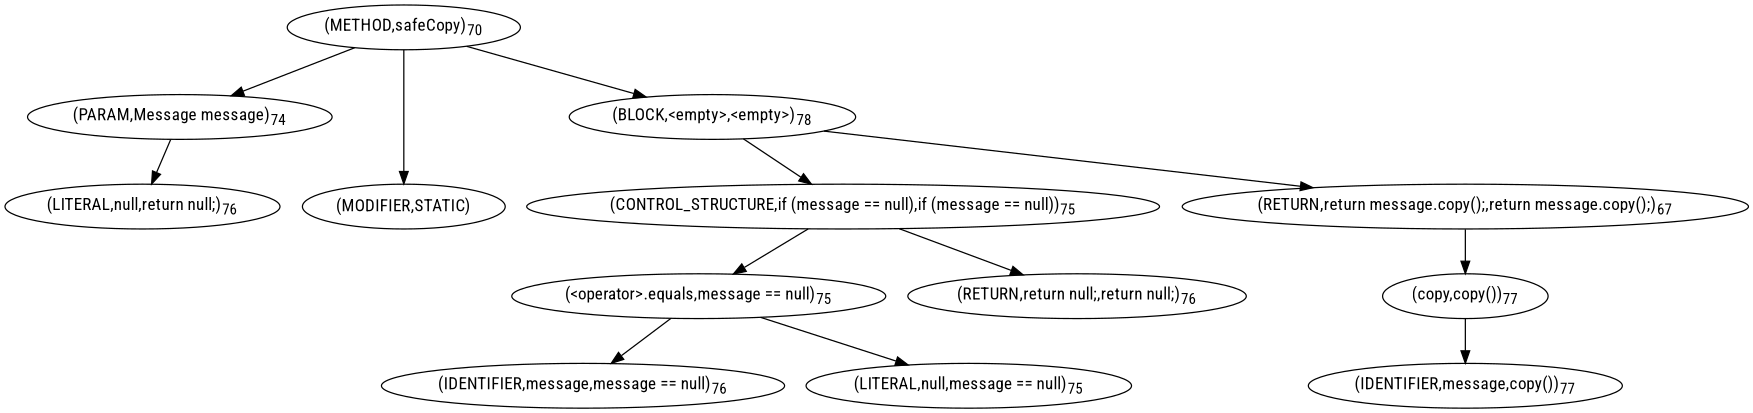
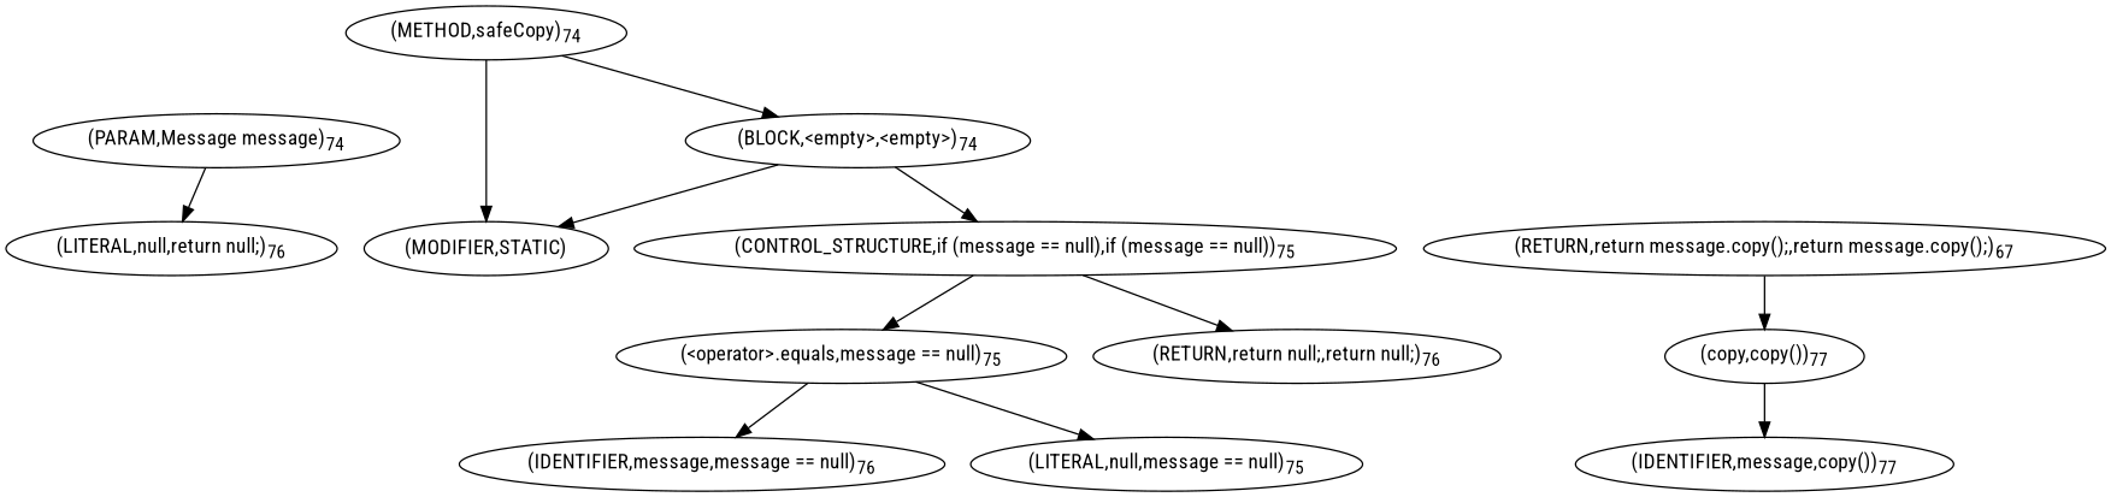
  digraph {
    fontname="Roboto Condensed"
    node [fontname="Roboto Condensed"]
    edge [fontname="Roboto Condensed"]
-   n1 [label=<(METHOD,safeCopy)<SUB>70</SUB>>]
+   n1 [label=<(METHOD,safeCopy)<SUB>74</SUB>>]
    n2 [label=<(PARAM,Message message)<SUB>74</SUB>>]
-   n3 [label=<(BLOCK,&lt;empty&gt;,&lt;empty&gt;)<SUB>78</SUB>>]
+   n3 [label=<(BLOCK,&lt;empty&gt;,&lt;empty&gt;)<SUB>74</SUB>>]
    n4 [label=<(MODIFIER,STATIC)>]
    n5 [label=<(LITERAL,null,return null;)<SUB>76</SUB>>]
    n6 [label=<(CONTROL_STRUCTURE,if (message == null),if (message == null))<SUB>75</SUB>>]
    n7 [label=<(RETURN,return message.copy();,return message.copy();)<SUB>67</SUB>>]
    n8 [label=<(&lt;operator&gt;.equals,message == null)<SUB>75</SUB>>]
    n9 [label=<(RETURN,return null;,return null;)<SUB>76</SUB>>]
    n10 [label=<(copy,copy())<SUB>77</SUB>>]
    n11 [label=<(IDENTIFIER,message,message == null)<SUB>76</SUB>>]
    n12 [label=<(LITERAL,null,message == null)<SUB>75</SUB>>]
    n13 [label=<(IDENTIFIER,message,copy())<SUB>77</SUB>>]
-   n1 -> n2
    n1 -> n3
    n1 -> n4
    n2 -> n5
    n3 -> n6
-   n3 -> n7
+   n3 -> n4
    n6 -> n8
    n6 -> n9
    n7 -> n10
    n8 -> n11
    n8 -> n12
    n10 -> n13
  }
